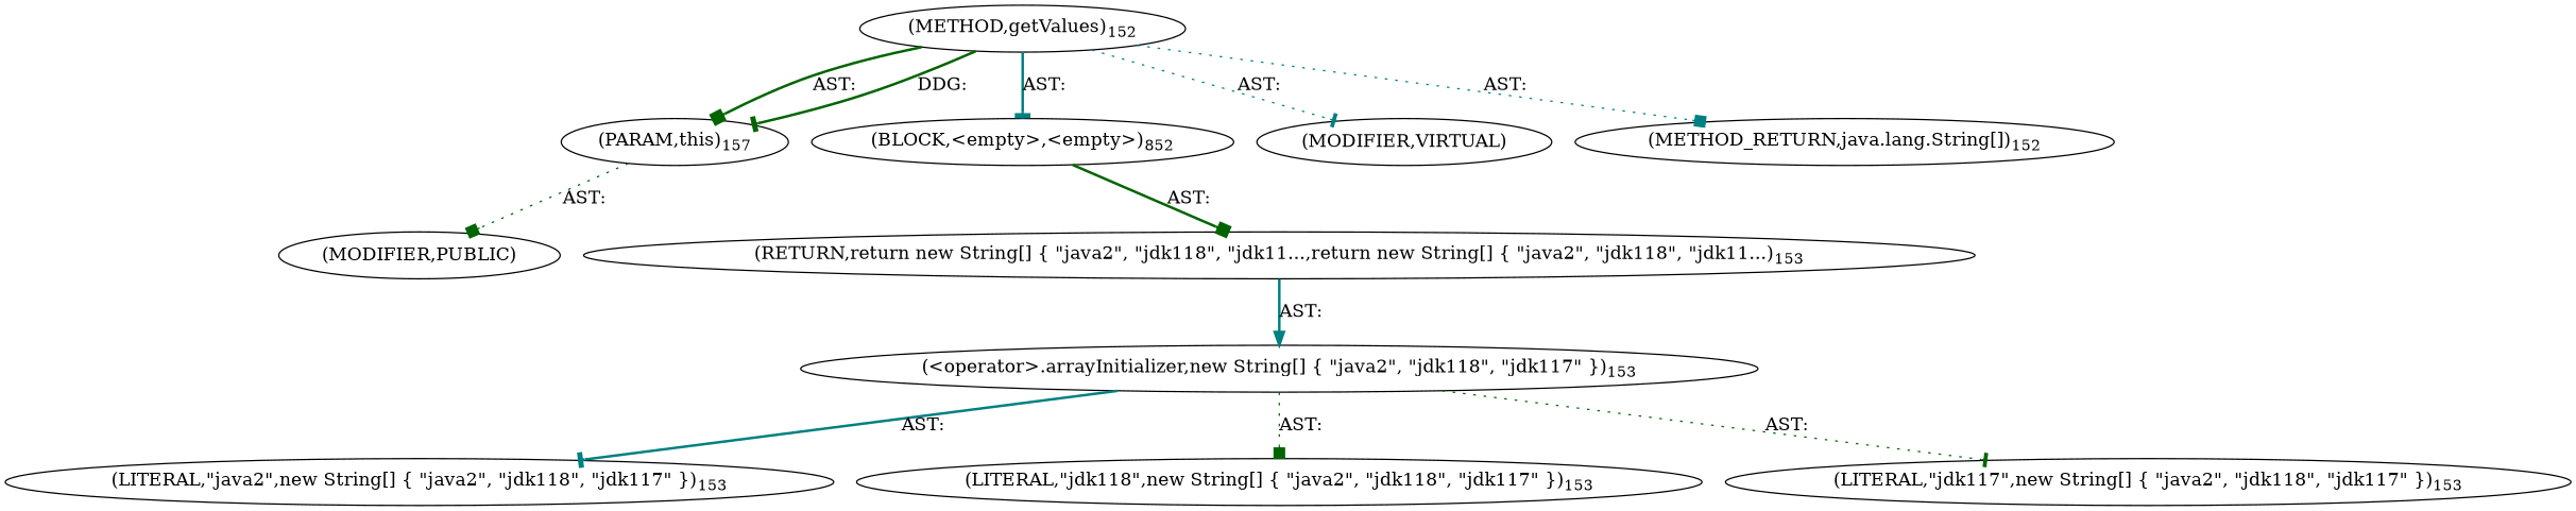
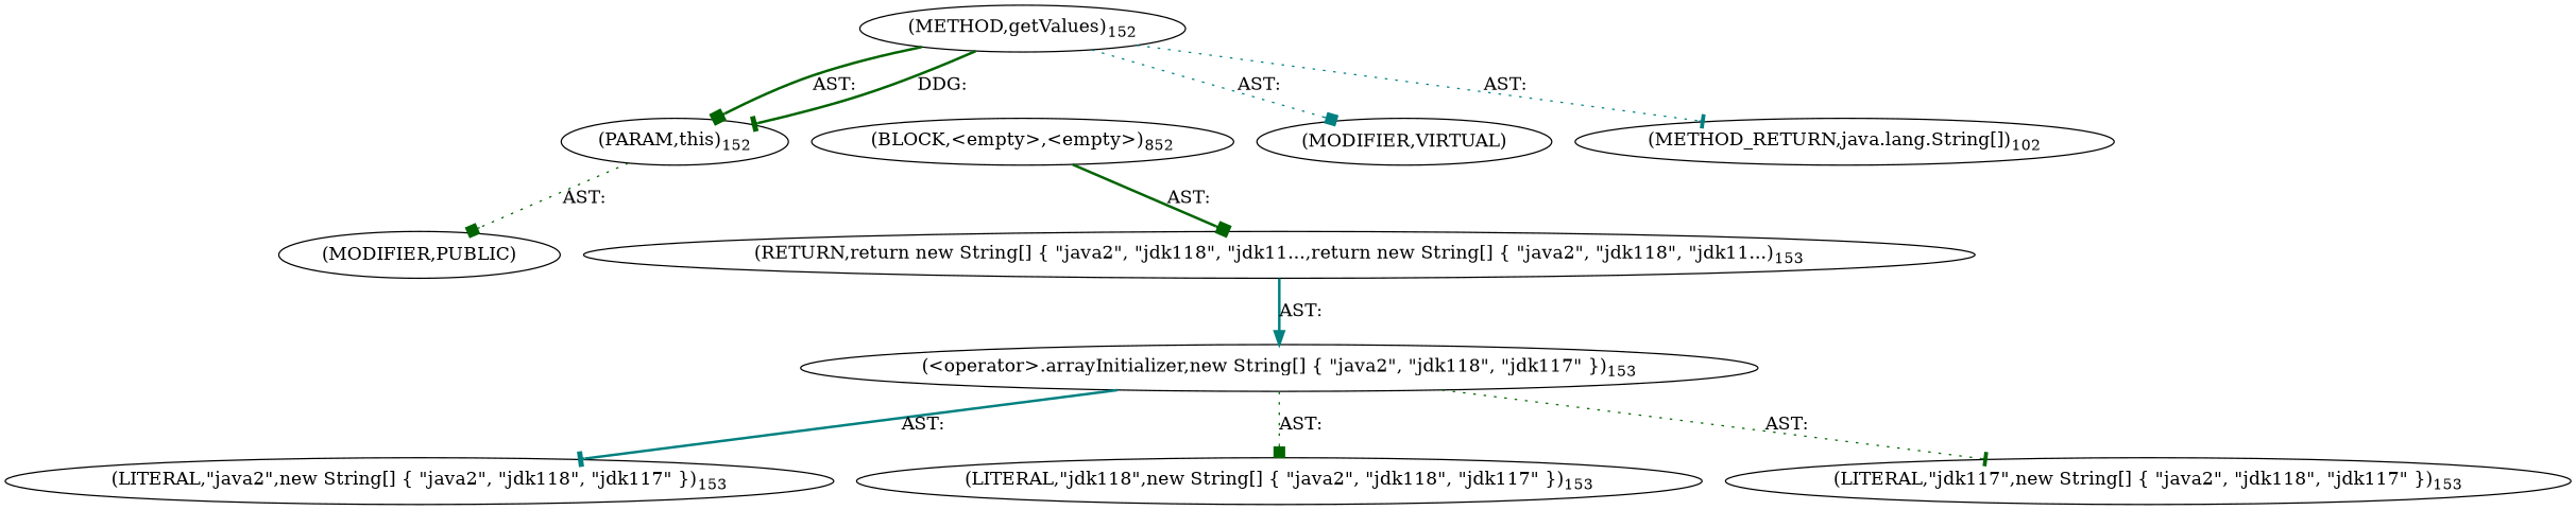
  digraph {
    edge [arrowhead=tee color=darkgreen style=bold]
    n1 [label=<(METHOD,getValues)<SUB>152</SUB>>]
-   n2 [label=<(PARAM,this)<SUB>157</SUB>>]
+   n2 [label=<(PARAM,this)<SUB>152</SUB>>]
    n3 [label=<(BLOCK,&lt;empty&gt;,&lt;empty&gt;)<SUB>852</SUB>>]
    n4 [label=<(MODIFIER,VIRTUAL)>]
-   n5 [label=<(METHOD_RETURN,java.lang.String[])<SUB>152</SUB>>]
+   n5 [label=<(METHOD_RETURN,java.lang.String[])<SUB>102</SUB>>]
    n6 [label=<(MODIFIER,PUBLIC)>]
    n7 [label=<(RETURN,return new String[] { &quot;java2&quot;, &quot;jdk118&quot;, &quot;jdk11...,return new String[] { &quot;java2&quot;, &quot;jdk118&quot;, &quot;jdk11...)<SUB>153</SUB>>]
    n8 [label=<(&lt;operator&gt;.arrayInitializer,new String[] { &quot;java2&quot;, &quot;jdk118&quot;, &quot;jdk117&quot; })<SUB>153</SUB>>]
    n9 [label=<(LITERAL,&quot;java2&quot;,new String[] { &quot;java2&quot;, &quot;jdk118&quot;, &quot;jdk117&quot; })<SUB>153</SUB>>]
    n10 [label=<(LITERAL,&quot;jdk118&quot;,new String[] { &quot;java2&quot;, &quot;jdk118&quot;, &quot;jdk117&quot; })<SUB>153</SUB>>]
    n11 [label=<(LITERAL,&quot;jdk117&quot;,new String[] { &quot;java2&quot;, &quot;jdk118&quot;, &quot;jdk117&quot; })<SUB>153</SUB>>]
    n1 -> n2 [arrowhead=box label="AST: "]
    n1 -> n2 [label="DDG: "]
-   n1 -> n3 [color=teal label="AST: "]
-   n1 -> n4 [color=teal label="AST: " style=dotted]
-   n1 -> n5 [arrowhead=box color=teal label="AST: " style=dotted]
+   n1 -> n4 [arrowhead=box color=teal label="AST: " style=dotted]
+   n1 -> n5 [color=teal label="AST: " style=dotted]
    n2 -> n6 [arrowhead=box label="AST: " style=dotted]
    n3 -> n7 [arrowhead=box label="AST: "]
    n7 -> n8 [arrowhead=normal color=teal label="AST: "]
    n8 -> n9 [color=teal label="AST: "]
    n8 -> n10 [arrowhead=box label="AST: " style=dotted]
    n8 -> n11 [label="AST: " style=dotted]
  }
